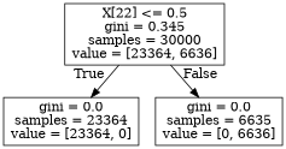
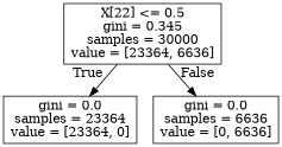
  digraph {
    node [shape=box]
    edge [labeldistance=2.5]
    n1 [label="X[22] <= 0.5\ngini = 0.345\nsamples = 30000\nvalue = [23364, 6636]"]
    n2 [label="gini = 0.0\nsamples = 23364\nvalue = [23364, 0]"]
-   n3 [label="gini = 0.0\nsamples = 6635\nvalue = [0, 6636]"]
+   n3 [label="gini = 0.0\nsamples = 6636\nvalue = [0, 6636]"]
    n1 -> n2 [headlabel=True labelangle=45]
    n1 -> n3 [headlabel=False labelangle=-45]
  }
